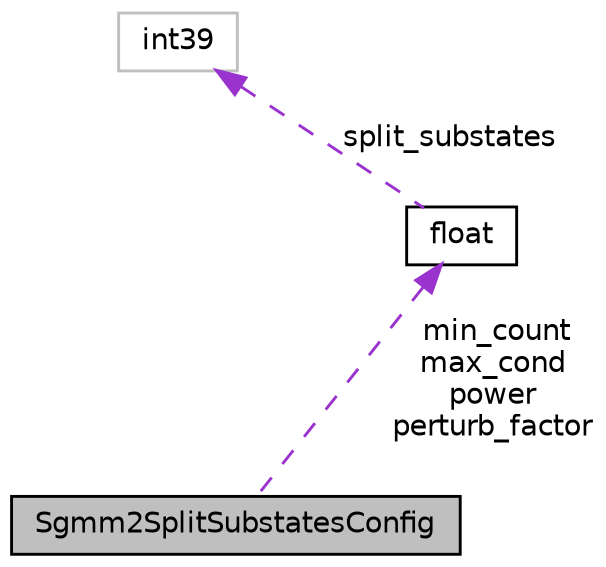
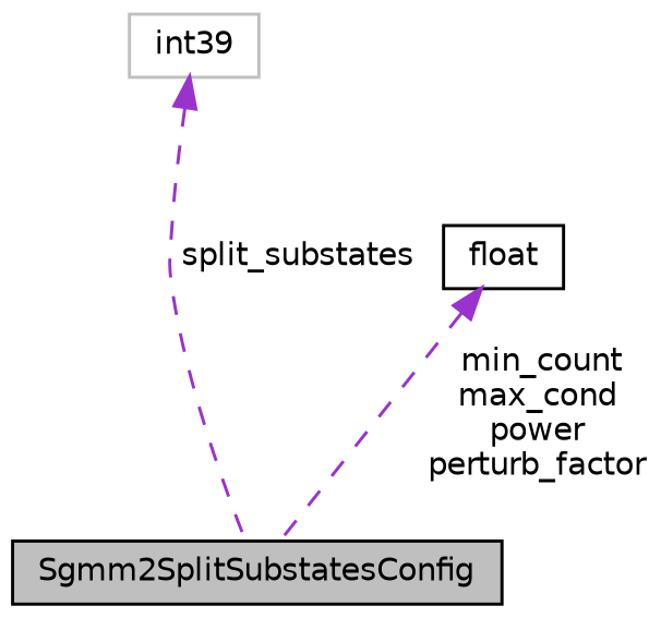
  digraph {
    node [color=black fillcolor=white fontname=Helvetica fontsize=10 shape=record style=filled]
    edge [color=darkorchid3 dir=back fontname=Helvetica fontsize=10 labelfontname=Helvetica labelfontsize=10 style=dashed]
    n1 [fillcolor=grey75 fontcolor=black height=0.2 label=Sgmm2SplitSubstatesConfig width=0.4]
    n2 [height=0.2 label=float width=0.4]
    n3 [color=grey75 height=0.2 label=int39 width=0.4]
    n2 -> n1 [label=" min_count\nmax_cond\npower\nperturb_factor"]
-   n3 -> n2 [label=" split_substates"]
+   n3 -> n1 [label=" split_substates"]
  }
